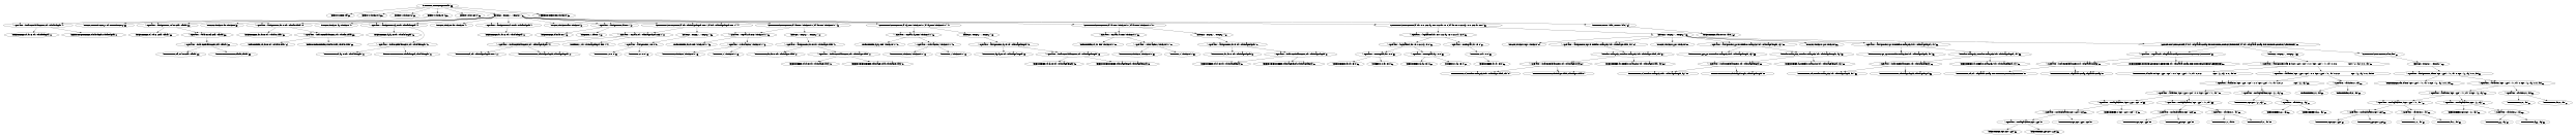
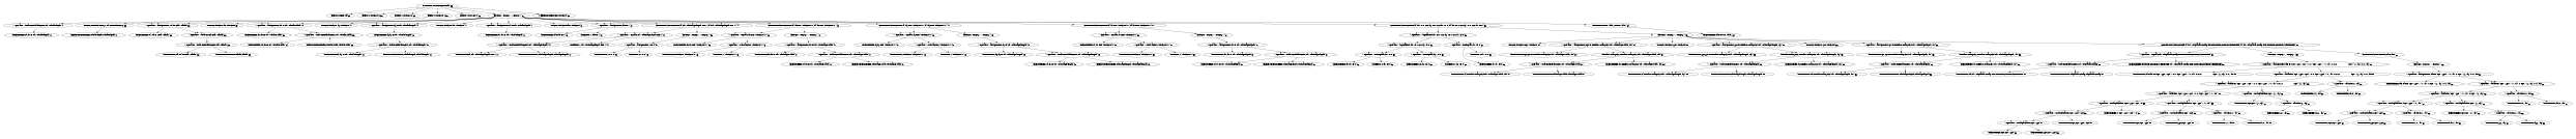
  digraph {
    n1 [label=<(METHOD,TIFFComputeTile)<SUB>36</SUB>>]
    n2 [label=<(PARAM,TIFF *tif)<SUB>35</SUB>>]
    n3 [label=<(PARAM,uint32_t x)<SUB>35</SUB>>]
    n4 [label=<(PARAM,uint32_t y)<SUB>35</SUB>>]
    n5 [label=<(PARAM,uint32_t z)<SUB>35</SUB>>]
    n6 [label=<(PARAM,uint16_t s)<SUB>36</SUB>>]
    n7 [label=<(BLOCK,&lt;empty&gt;,&lt;empty&gt;)<SUB>37</SUB>>]
    n8 [label=<(METHOD_RETURN,uint32_t)<SUB>35</SUB>>]
    n9 [label=<(&lt;operator&gt;.indirectFieldAccess,td-&gt;td_tiledepth)<SUB>41</SUB>>]
    n10 [label=<(LOCAL,TIFFDirectory* td: TIFFDirectory)<SUB>38</SUB>>]
    n11 [label=<(&lt;operator&gt;.assignment,*td = &amp;tif-&gt;tif_dir)<SUB>38</SUB>>]
    n12 [label=<(LOCAL,uint32_t dx: uint32_t)<SUB>39</SUB>>]
    n13 [label=<(&lt;operator&gt;.assignment,dx = td-&gt;td_tilewidth)<SUB>79</SUB>>]
    n14 [label=<(LOCAL,uint32_t dy: uint32_t)<SUB>40</SUB>>]
    n15 [label=<(&lt;operator&gt;.assignment,dy = td-&gt;td_tilelength)<SUB>40</SUB>>]
    n16 [label=<(LOCAL,uint32_t dz: uint32_t)<SUB>41</SUB>>]
    n17 [label=<(&lt;operator&gt;.assignment,dz = td-&gt;td_tiledepth)<SUB>41</SUB>>]
    n18 [label=<(LOCAL,uint32_t tile: uint32_t)<SUB>42</SUB>>]
    n19 [label=<(&lt;operator&gt;.assignment,tile = 1)<SUB>42</SUB>>]
    n20 [label=<(CONTROL_STRUCTURE,if (td-&gt;td_imagedepth == 1),if (td-&gt;td_imagedepth == 1))<SUB>44</SUB>>]
    n21 [label=<(CONTROL_STRUCTURE,if (dx == (uint32_t)-1),if (dx == (uint32_t)-1))<SUB>46</SUB>>]
    n22 [label=<(CONTROL_STRUCTURE,if (dy == (uint32_t)-1),if (dy == (uint32_t)-1))<SUB>48</SUB>>]
    n23 [label=<(CONTROL_STRUCTURE,if (dz == (uint32_t)-1),if (dz == (uint32_t)-1))<SUB>50</SUB>>]
    n24 [label=<(CONTROL_STRUCTURE,if (dx != 0 &amp;&amp; dy != 0 &amp;&amp; dz != 0),if (dx != 0 &amp;&amp; dy != 0 &amp;&amp; dz != 0))<SUB>52</SUB>>]
    n25 [label=<(RETURN,return (tile);,return (tile);)<SUB>64</SUB>>]
    n26 [label=<(IDENTIFIER,td,*td = &amp;tif-&gt;tif_dir)<SUB>38</SUB>>]
    n27 [label=<(&lt;operator&gt;.addressOf,&amp;tif-&gt;tif_dir)<SUB>38</SUB>>]
    n28 [label=<(IDENTIFIER,dx,dx = td-&gt;td_tilewidth)<SUB>33</SUB>>]
    n29 [label=<(&lt;operator&gt;.indirectFieldAccess,td-&gt;td_tilewidth)<SUB>39</SUB>>]
    n30 [label=<(IDENTIFIER,dy,dy = td-&gt;td_tilelength)<SUB>40</SUB>>]
    n31 [label=<(&lt;operator&gt;.indirectFieldAccess,td-&gt;td_tilelength)<SUB>40</SUB>>]
    n32 [label=<(IDENTIFIER,dz,dz = td-&gt;td_tiledepth)<SUB>41</SUB>>]
    n33 [label=<(IDENTIFIER,tile,tile = 1)<SUB>42</SUB>>]
    n34 [label=<(LITERAL,1,tile = 1)<SUB>42</SUB>>]
    n35 [label=<(&lt;operator&gt;.equals,td-&gt;td_imagedepth == 1)<SUB>44</SUB>>]
    n36 [label=<(BLOCK,&lt;empty&gt;,&lt;empty&gt;)<SUB>45</SUB>>]
    n37 [label=<(&lt;operator&gt;.equals,dx == (uint32_t)-1)<SUB>46</SUB>>]
    n38 [label=<(BLOCK,&lt;empty&gt;,&lt;empty&gt;)<SUB>47</SUB>>]
    n39 [label=<(&lt;operator&gt;.equals,dy == (uint32_t)-1)<SUB>48</SUB>>]
    n40 [label=<(BLOCK,&lt;empty&gt;,&lt;empty&gt;)<SUB>49</SUB>>]
    n41 [label=<(&lt;operator&gt;.equals,dz == (uint32_t)-1)<SUB>50</SUB>>]
    n42 [label=<(BLOCK,&lt;empty&gt;,&lt;empty&gt;)<SUB>51</SUB>>]
    n43 [label=<(&lt;operator&gt;.logicalAnd,dx != 0 &amp;&amp; dy != 0 &amp;&amp; dz != 0)<SUB>52</SUB>>]
    n44 [label=<(BLOCK,&lt;empty&gt;,&lt;empty&gt;)<SUB>53</SUB>>]
    n45 [label=<(IDENTIFIER,tile,return (tile);)<SUB>64</SUB>>]
    n46 [label=<(&lt;operator&gt;.indirectFieldAccess,tif-&gt;tif_dir)<SUB>38</SUB>>]
    n47 [label=<(IDENTIFIER,tif,*td = &amp;tif-&gt;tif_dir)<SUB>38</SUB>>]
    n48 [label=<(FIELD_IDENTIFIER,tif_dir,tif_dir)<SUB>38</SUB>>]
    n49 [label=<(IDENTIFIER,td,dx = td-&gt;td_tilewidth)<SUB>34</SUB>>]
    n50 [label=<(FIELD_IDENTIFIER,td_tilewidth,td_tilewidth)<SUB>39</SUB>>]
    n51 [label=<(IDENTIFIER,td,dy = td-&gt;td_tilelength)<SUB>40</SUB>>]
    n52 [label=<(FIELD_IDENTIFIER,td_tilelength,td_tilelength)<SUB>40</SUB>>]
    n53 [label=<(IDENTIFIER,td,dz = td-&gt;td_tiledepth)<SUB>41</SUB>>]
    n54 [label=<(FIELD_IDENTIFIER,td_tiledepth,td_tiledepth)<SUB>41</SUB>>]
    n55 [label=<(&lt;operator&gt;.indirectFieldAccess,td-&gt;td_imagedepth)<SUB>44</SUB>>]
    n56 [label=<(LITERAL,1,td-&gt;td_imagedepth == 1)<SUB>44</SUB>>]
    n57 [label=<(&lt;operator&gt;.assignment,z = 0)<SUB>45</SUB>>]
    n58 [label=<(IDENTIFIER,td,td-&gt;td_imagedepth == 1)<SUB>44</SUB>>]
    n59 [label=<(FIELD_IDENTIFIER,td_imagedepth,td_imagedepth)<SUB>44</SUB>>]
    n60 [label=<(IDENTIFIER,z,z = 0)<SUB>45</SUB>>]
    n61 [label=<(LITERAL,0,z = 0)<SUB>45</SUB>>]
    n62 [label=<(IDENTIFIER,dx,dx == (uint32_t)-1)<SUB>46</SUB>>]
    n63 [label=<(&lt;operator&gt;.subtraction,(uint32_t)-1)<SUB>46</SUB>>]
    n64 [label=<(&lt;operator&gt;.assignment,dx = td-&gt;td_imagewidth)<SUB>47</SUB>>]
    n65 [label=<(IDENTIFIER,uint32_t,(uint32_t)-1)<SUB>46</SUB>>]
    n66 [label=<(LITERAL,1,(uint32_t)-1)<SUB>46</SUB>>]
    n67 [label=<(IDENTIFIER,dx,dx = td-&gt;td_imagewidth)<SUB>47</SUB>>]
    n68 [label=<(&lt;operator&gt;.indirectFieldAccess,td-&gt;td_imagewidth)<SUB>47</SUB>>]
    n69 [label=<(IDENTIFIER,td,dx = td-&gt;td_imagewidth)<SUB>47</SUB>>]
    n70 [label=<(FIELD_IDENTIFIER,td_imagewidth,td_imagewidth)<SUB>47</SUB>>]
    n71 [label=<(IDENTIFIER,dy,dy == (uint32_t)-1)<SUB>48</SUB>>]
    n72 [label=<(&lt;operator&gt;.subtraction,(uint32_t)-1)<SUB>48</SUB>>]
    n73 [label=<(&lt;operator&gt;.assignment,dy = td-&gt;td_imagelength)<SUB>49</SUB>>]
    n74 [label=<(IDENTIFIER,uint32_t,(uint32_t)-1)<SUB>48</SUB>>]
    n75 [label=<(LITERAL,1,(uint32_t)-1)<SUB>48</SUB>>]
    n76 [label=<(IDENTIFIER,dy,dy = td-&gt;td_imagelength)<SUB>49</SUB>>]
    n77 [label=<(&lt;operator&gt;.indirectFieldAccess,td-&gt;td_imagelength)<SUB>49</SUB>>]
    n78 [label=<(IDENTIFIER,td,dy = td-&gt;td_imagelength)<SUB>49</SUB>>]
    n79 [label=<(FIELD_IDENTIFIER,td_imagelength,td_imagelength)<SUB>49</SUB>>]
    n80 [label=<(IDENTIFIER,dz,dz == (uint32_t)-1)<SUB>50</SUB>>]
    n81 [label=<(&lt;operator&gt;.subtraction,(uint32_t)-1)<SUB>50</SUB>>]
    n82 [label=<(&lt;operator&gt;.assignment,dz = td-&gt;td_imagedepth)<SUB>51</SUB>>]
    n83 [label=<(IDENTIFIER,uint32_t,(uint32_t)-1)<SUB>50</SUB>>]
    n84 [label=<(LITERAL,1,(uint32_t)-1)<SUB>50</SUB>>]
    n85 [label=<(IDENTIFIER,dz,dz = td-&gt;td_imagedepth)<SUB>51</SUB>>]
    n86 [label=<(&lt;operator&gt;.indirectFieldAccess,td-&gt;td_imagedepth)<SUB>51</SUB>>]
    n87 [label=<(IDENTIFIER,td,dz = td-&gt;td_imagedepth)<SUB>51</SUB>>]
    n88 [label=<(FIELD_IDENTIFIER,td_imagedepth,td_imagedepth)<SUB>51</SUB>>]
    n89 [label=<(&lt;operator&gt;.logicalAnd,dx != 0 &amp;&amp; dy != 0)<SUB>52</SUB>>]
    n90 [label=<(&lt;operator&gt;.notEquals,dz != 0)<SUB>52</SUB>>]
    n91 [label=<(LOCAL,uint32_t xpt: uint32_t)<SUB>54</SUB>>]
    n92 [label=<(&lt;operator&gt;.assignment,xpt = TIFFhowmany_32(td-&gt;td_imagewidth, dx))<SUB>54</SUB>>]
    n93 [label=<(LOCAL,uint32_t ypt: uint32_t)<SUB>55</SUB>>]
    n94 [label=<(&lt;operator&gt;.assignment,ypt = TIFFhowmany_32(td-&gt;td_imagelength, dy))<SUB>55</SUB>>]
    n95 [label=<(LOCAL,uint32_t zpt: uint32_t)<SUB>56</SUB>>]
    n96 [label=<(&lt;operator&gt;.assignment,zpt = TIFFhowmany_32(td-&gt;td_imagedepth, dz))<SUB>56</SUB>>]
    n97 [label=<(CONTROL_STRUCTURE,if (td-&gt;td_planarconfig == PLANARCONFIG_SEPARATE),if (td-&gt;td_planarconfig == PLANARCONFIG_SEPARATE))<SUB>58</SUB>>]
    n98 [label=<(&lt;operator&gt;.notEquals,dx != 0)<SUB>52</SUB>>]
    n99 [label=<(&lt;operator&gt;.notEquals,dy != 0)<SUB>52</SUB>>]
    n100 [label=<(IDENTIFIER,dz,dz != 0)<SUB>52</SUB>>]
    n101 [label=<(LITERAL,0,dz != 0)<SUB>52</SUB>>]
    n102 [label=<(IDENTIFIER,dx,dx != 0)<SUB>52</SUB>>]
    n103 [label=<(LITERAL,0,dx != 0)<SUB>52</SUB>>]
    n104 [label=<(IDENTIFIER,dy,dy != 0)<SUB>52</SUB>>]
    n105 [label=<(LITERAL,0,dy != 0)<SUB>52</SUB>>]
+   n106 [label=<(IDENTIFIER,xpt,xpt = TIFFhowmany_32(td-&gt;td_imagewidth, dx))<SUB>54</SUB>>]
    n107 [label=<(TIFFhowmany_32,TIFFhowmany_32(td-&gt;td_imagewidth, dx))<SUB>54</SUB>>]
    n108 [label=<(IDENTIFIER,ypt,ypt = TIFFhowmany_32(td-&gt;td_imagelength, dy))<SUB>55</SUB>>]
    n109 [label=<(TIFFhowmany_32,TIFFhowmany_32(td-&gt;td_imagelength, dy))<SUB>55</SUB>>]
    n110 [label=<(IDENTIFIER,zpt,zpt = TIFFhowmany_32(td-&gt;td_imagedepth, dz))<SUB>56</SUB>>]
    n111 [label=<(TIFFhowmany_32,TIFFhowmany_32(td-&gt;td_imagedepth, dz))<SUB>56</SUB>>]
    n112 [label=<(&lt;operator&gt;.equals,td-&gt;td_planarconfig == PLANARCONFIG_SEPARATE)<SUB>58</SUB>>]
    n113 [label=<(BLOCK,&lt;empty&gt;,&lt;empty&gt;)<SUB>59</SUB>>]
    n114 [label=<(CONTROL_STRUCTURE,else,else)<SUB>62</SUB>>]
    n115 [label=<(&lt;operator&gt;.indirectFieldAccess,td-&gt;td_imagewidth)<SUB>54</SUB>>]
    n116 [label=<(IDENTIFIER,dx,TIFFhowmany_32(td-&gt;td_imagewidth, dx))<SUB>54</SUB>>]
    n117 [label=<(IDENTIFIER,td,TIFFhowmany_32(td-&gt;td_imagewidth, dx))<SUB>54</SUB>>]
    n118 [label=<(FIELD_IDENTIFIER,td_imagewidth,td_imagewidth)<SUB>54</SUB>>]
    n119 [label=<(&lt;operator&gt;.indirectFieldAccess,td-&gt;td_imagelength)<SUB>55</SUB>>]
    n120 [label=<(IDENTIFIER,dy,TIFFhowmany_32(td-&gt;td_imagelength, dy))<SUB>55</SUB>>]
    n121 [label=<(IDENTIFIER,td,TIFFhowmany_32(td-&gt;td_imagelength, dy))<SUB>55</SUB>>]
    n122 [label=<(FIELD_IDENTIFIER,td_imagelength,td_imagelength)<SUB>55</SUB>>]
    n123 [label=<(&lt;operator&gt;.indirectFieldAccess,td-&gt;td_imagedepth)<SUB>56</SUB>>]
    n124 [label=<(IDENTIFIER,dz,TIFFhowmany_32(td-&gt;td_imagedepth, dz))<SUB>56</SUB>>]
    n125 [label=<(IDENTIFIER,td,TIFFhowmany_32(td-&gt;td_imagedepth, dz))<SUB>56</SUB>>]
    n126 [label=<(FIELD_IDENTIFIER,td_imagedepth,td_imagedepth)<SUB>56</SUB>>]
    n127 [label=<(&lt;operator&gt;.indirectFieldAccess,td-&gt;td_planarconfig)<SUB>58</SUB>>]
    n128 [label=<(IDENTIFIER,PLANARCONFIG_SEPARATE,td-&gt;td_planarconfig == PLANARCONFIG_SEPARATE)<SUB>58</SUB>>]
    n129 [label=<(&lt;operator&gt;.assignment,tile = (xpt * ypt * zpt) * s + (xpt * ypt) * (z / dz) +\012                   xpt * (y / dy) + x / dx)<SUB>59</SUB>>]
    n130 [label=<(BLOCK,&lt;empty&gt;,&lt;empty&gt;)<SUB>62</SUB>>]
    n131 [label=<(IDENTIFIER,td,td-&gt;td_planarconfig == PLANARCONFIG_SEPARATE)<SUB>58</SUB>>]
    n132 [label=<(FIELD_IDENTIFIER,td_planarconfig,td_planarconfig)<SUB>58</SUB>>]
    n133 [label=<(IDENTIFIER,tile,tile = (xpt * ypt * zpt) * s + (xpt * ypt) * (z / dz) +\012                   xpt * (y / dy) + x / dx)<SUB>59</SUB>>]
    n134 [label=<(&lt;operator&gt;.addition,(xpt * ypt * zpt) * s + (xpt * ypt) * (z / dz) +\012                   xpt * (y / dy) + x / dx)<SUB>59</SUB>>]
    n135 [label=<(&lt;operator&gt;.addition,(xpt * ypt * zpt) * s + (xpt * ypt) * (z / dz) +\012                   xpt * (y / dy))<SUB>59</SUB>>]
    n136 [label=<(&lt;operator&gt;.division,x / dx)<SUB>60</SUB>>]
    n137 [label=<(&lt;operator&gt;.addition,(xpt * ypt * zpt) * s + (xpt * ypt) * (z / dz))<SUB>59</SUB>>]
    n138 [label=<(&lt;operator&gt;.multiplication,xpt * (y / dy))<SUB>60</SUB>>]
    n139 [label=<(IDENTIFIER,x,x / dx)<SUB>60</SUB>>]
    n140 [label=<(IDENTIFIER,dx,x / dx)<SUB>60</SUB>>]
    n141 [label=<(&lt;operator&gt;.multiplication,(xpt * ypt * zpt) * s)<SUB>59</SUB>>]
    n142 [label=<(&lt;operator&gt;.multiplication,(xpt * ypt) * (z / dz))<SUB>59</SUB>>]
    n143 [label=<(IDENTIFIER,xpt,xpt * (y / dy))<SUB>60</SUB>>]
    n144 [label=<(&lt;operator&gt;.division,y / dy)<SUB>60</SUB>>]
    n145 [label=<(&lt;operator&gt;.multiplication,xpt * ypt * zpt)<SUB>59</SUB>>]
    n146 [label=<(IDENTIFIER,s,(xpt * ypt * zpt) * s)<SUB>59</SUB>>]
    n147 [label=<(&lt;operator&gt;.multiplication,xpt * ypt)<SUB>59</SUB>>]
    n148 [label=<(&lt;operator&gt;.division,z / dz)<SUB>59</SUB>>]
    n149 [label=<(&lt;operator&gt;.multiplication,xpt * ypt)<SUB>59</SUB>>]
    n150 [label=<(IDENTIFIER,zpt,xpt * ypt * zpt)<SUB>59</SUB>>]
    n151 [label=<(IDENTIFIER,xpt,xpt * ypt)<SUB>59</SUB>>]
    n152 [label=<(IDENTIFIER,ypt,xpt * ypt)<SUB>59</SUB>>]
    n153 [label=<(IDENTIFIER,xpt,xpt * ypt)<SUB>59</SUB>>]
    n154 [label=<(IDENTIFIER,ypt,xpt * ypt)<SUB>59</SUB>>]
    n155 [label=<(IDENTIFIER,z,z / dz)<SUB>59</SUB>>]
    n156 [label=<(IDENTIFIER,dz,z / dz)<SUB>59</SUB>>]
    n157 [label=<(IDENTIFIER,y,y / dy)<SUB>60</SUB>>]
    n158 [label=<(IDENTIFIER,dy,y / dy)<SUB>60</SUB>>]
    n159 [label=<(&lt;operator&gt;.assignment,tile = (xpt * ypt) * (z / dz) + xpt * (y / dy) + x / dx)<SUB>62</SUB>>]
    n160 [label=<(IDENTIFIER,tile,tile = (xpt * ypt) * (z / dz) + xpt * (y / dy) + x / dx)<SUB>62</SUB>>]
    n161 [label=<(&lt;operator&gt;.addition,(xpt * ypt) * (z / dz) + xpt * (y / dy) + x / dx)<SUB>62</SUB>>]
    n162 [label=<(&lt;operator&gt;.addition,(xpt * ypt) * (z / dz) + xpt * (y / dy))<SUB>62</SUB>>]
    n163 [label=<(&lt;operator&gt;.division,x / dx)<SUB>62</SUB>>]
    n164 [label=<(&lt;operator&gt;.multiplication,(xpt * ypt) * (z / dz))<SUB>62</SUB>>]
    n165 [label=<(&lt;operator&gt;.multiplication,xpt * (y / dy))<SUB>62</SUB>>]
    n166 [label=<(IDENTIFIER,x,x / dx)<SUB>62</SUB>>]
    n167 [label=<(IDENTIFIER,dx,x / dx)<SUB>62</SUB>>]
    n168 [label=<(&lt;operator&gt;.multiplication,xpt * ypt)<SUB>62</SUB>>]
    n169 [label=<(&lt;operator&gt;.division,z / dz)<SUB>62</SUB>>]
    n170 [label=<(IDENTIFIER,xpt,xpt * (y / dy))<SUB>62</SUB>>]
    n171 [label=<(&lt;operator&gt;.division,y / dy)<SUB>62</SUB>>]
    n172 [label=<(IDENTIFIER,xpt,xpt * ypt)<SUB>62</SUB>>]
    n173 [label=<(IDENTIFIER,ypt,xpt * ypt)<SUB>62</SUB>>]
    n174 [label=<(IDENTIFIER,z,z / dz)<SUB>62</SUB>>]
    n175 [label=<(IDENTIFIER,dz,z / dz)<SUB>62</SUB>>]
    n176 [label=<(IDENTIFIER,y,y / dy)<SUB>62</SUB>>]
    n177 [label=<(IDENTIFIER,dy,y / dy)<SUB>62</SUB>>]
    n1 -> n2
    n1 -> n3
    n1 -> n4
    n1 -> n5
    n1 -> n6
    n1 -> n7
    n1 -> n8
    n5 -> n9
    n7 -> n10
    n7 -> n11
    n7 -> n12
    n7 -> n13
    n7 -> n14
    n7 -> n15
    n7 -> n16
    n7 -> n17
    n7 -> n18
    n7 -> n19
    n7 -> n20
    n7 -> n21
    n7 -> n22
    n7 -> n23
    n7 -> n24
    n7 -> n25
    n9 -> n53
-   n9 -> n54
+   n10 -> n54
    n11 -> n26
    n11 -> n27
    n13 -> n28
    n13 -> n29
    n15 -> n30
-   n15 -> n31
+   n30 -> n31
    n17 -> n32
    n19 -> n33
    n19 -> n34
    n20 -> n35
    n20 -> n36
    n21 -> n37
    n21 -> n38
    n22 -> n39
    n22 -> n40
    n23 -> n41
    n23 -> n42
    n24 -> n43
    n24 -> n44
    n25 -> n45
    n27 -> n46
    n29 -> n49
-   n29 -> n50
+   n50 -> n29
    n31 -> n51
    n31 -> n52
    n35 -> n55
    n35 -> n56
    n36 -> n57
    n37 -> n62
    n37 -> n63
    n38 -> n64
    n39 -> n71
    n39 -> n72
    n40 -> n73
    n41 -> n80
    n41 -> n81
    n42 -> n82
    n43 -> n89
    n43 -> n90
    n44 -> n91
    n44 -> n92
    n44 -> n93
    n44 -> n94
    n44 -> n95
    n44 -> n96
    n44 -> n97
    n46 -> n47
    n46 -> n48
    n55 -> n58
    n55 -> n59
    n57 -> n60
    n57 -> n61
    n63 -> n65
    n63 -> n66
    n64 -> n67
    n64 -> n68
    n68 -> n69
    n68 -> n70
    n72 -> n74
    n72 -> n75
    n73 -> n76
    n73 -> n77
    n77 -> n78
    n77 -> n79
    n81 -> n83
    n81 -> n84
    n82 -> n85
    n82 -> n86
    n86 -> n87
    n86 -> n88
    n89 -> n98
    n89 -> n99
-   n101 -> n100
+   n90 -> n100
    n90 -> n101
+   n92 -> n106
    n92 -> n107
    n94 -> n108
    n94 -> n109
    n96 -> n110
    n96 -> n111
    n97 -> n112
    n97 -> n113
    n97 -> n114
    n98 -> n102
    n98 -> n103
    n99 -> n104
    n99 -> n105
    n107 -> n115
    n107 -> n116
    n109 -> n119
    n109 -> n120
    n111 -> n123
    n111 -> n124
    n112 -> n127
    n112 -> n128
    n113 -> n129
    n114 -> n130
    n115 -> n117
    n115 -> n118
    n119 -> n121
    n119 -> n122
    n123 -> n125
    n123 -> n126
    n127 -> n131
    n127 -> n132
    n129 -> n133
    n129 -> n134
    n130 -> n159
    n134 -> n135
    n134 -> n136
    n135 -> n137
    n135 -> n138
    n136 -> n139
    n136 -> n140
    n137 -> n141
    n137 -> n142
    n138 -> n143
    n138 -> n144
    n141 -> n145
    n141 -> n146
    n142 -> n147
    n142 -> n148
    n144 -> n157
    n144 -> n158
    n145 -> n149
    n145 -> n150
    n147 -> n153
    n147 -> n154
    n148 -> n155
    n148 -> n156
    n149 -> n151
    n149 -> n152
    n159 -> n160
    n159 -> n161
    n161 -> n162
    n161 -> n163
    n162 -> n164
    n162 -> n165
    n163 -> n166
    n163 -> n167
    n164 -> n168
    n164 -> n169
    n165 -> n170
    n165 -> n171
    n168 -> n172
    n168 -> n173
    n169 -> n174
    n169 -> n175
    n171 -> n176
    n171 -> n177
  }
